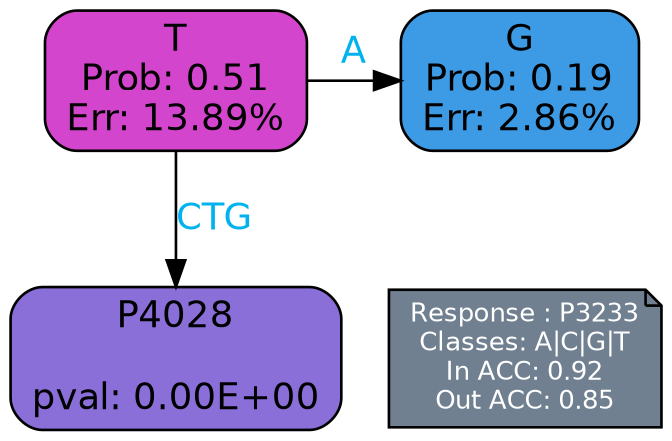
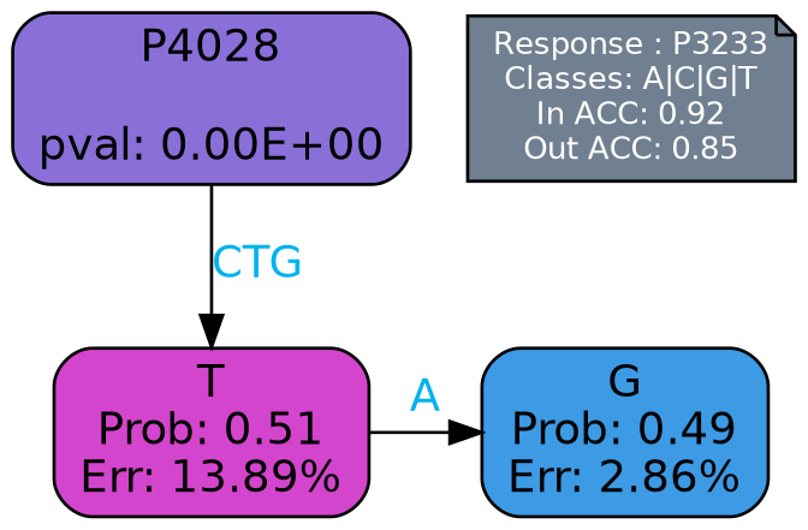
  digraph {
    fontname="DejaVu Sans"
    ranksep=equally
    splines=polylines
    node [color=black fontname="DejaVu Sans" shape=box style="filled, rounded"]
    edge [fontcolor=deepskyblue2 fontname="DejaVu Sans"]
-   n1 [fillcolor="#3d9ae5" label="G\nProb: 0.19\nErr: 2.86%"]
+   n1 [fillcolor="#3d9ae5" label="G\nProb: 0.49\nErr: 2.86%"]
    n2 [fillcolor="#d445cd" label="T\nProb: 0.51\nErr: 13.89%"]
    n3 [align=left fillcolor=slategray fontcolor=white fontsize=10 label="Response : P3233\nClasses: A|C|G|T\nIn ACC: 0.92\nOut ACC: 0.85\n" shape=note style=filled]
    n4 [fillcolor="#8a6fd8" label="P4028\n\npval: 0.00E+00"]
    subgraph sub_1 {
      rank=same
      n1
      n2
    }
    subgraph sub_2 {
      rank=same
      n3
      n4
    }
    n2 -> n1 [label=A]
-   n2 -> n4 [label=CTG]
+   n4 -> n2 [label=CTG]
  }
